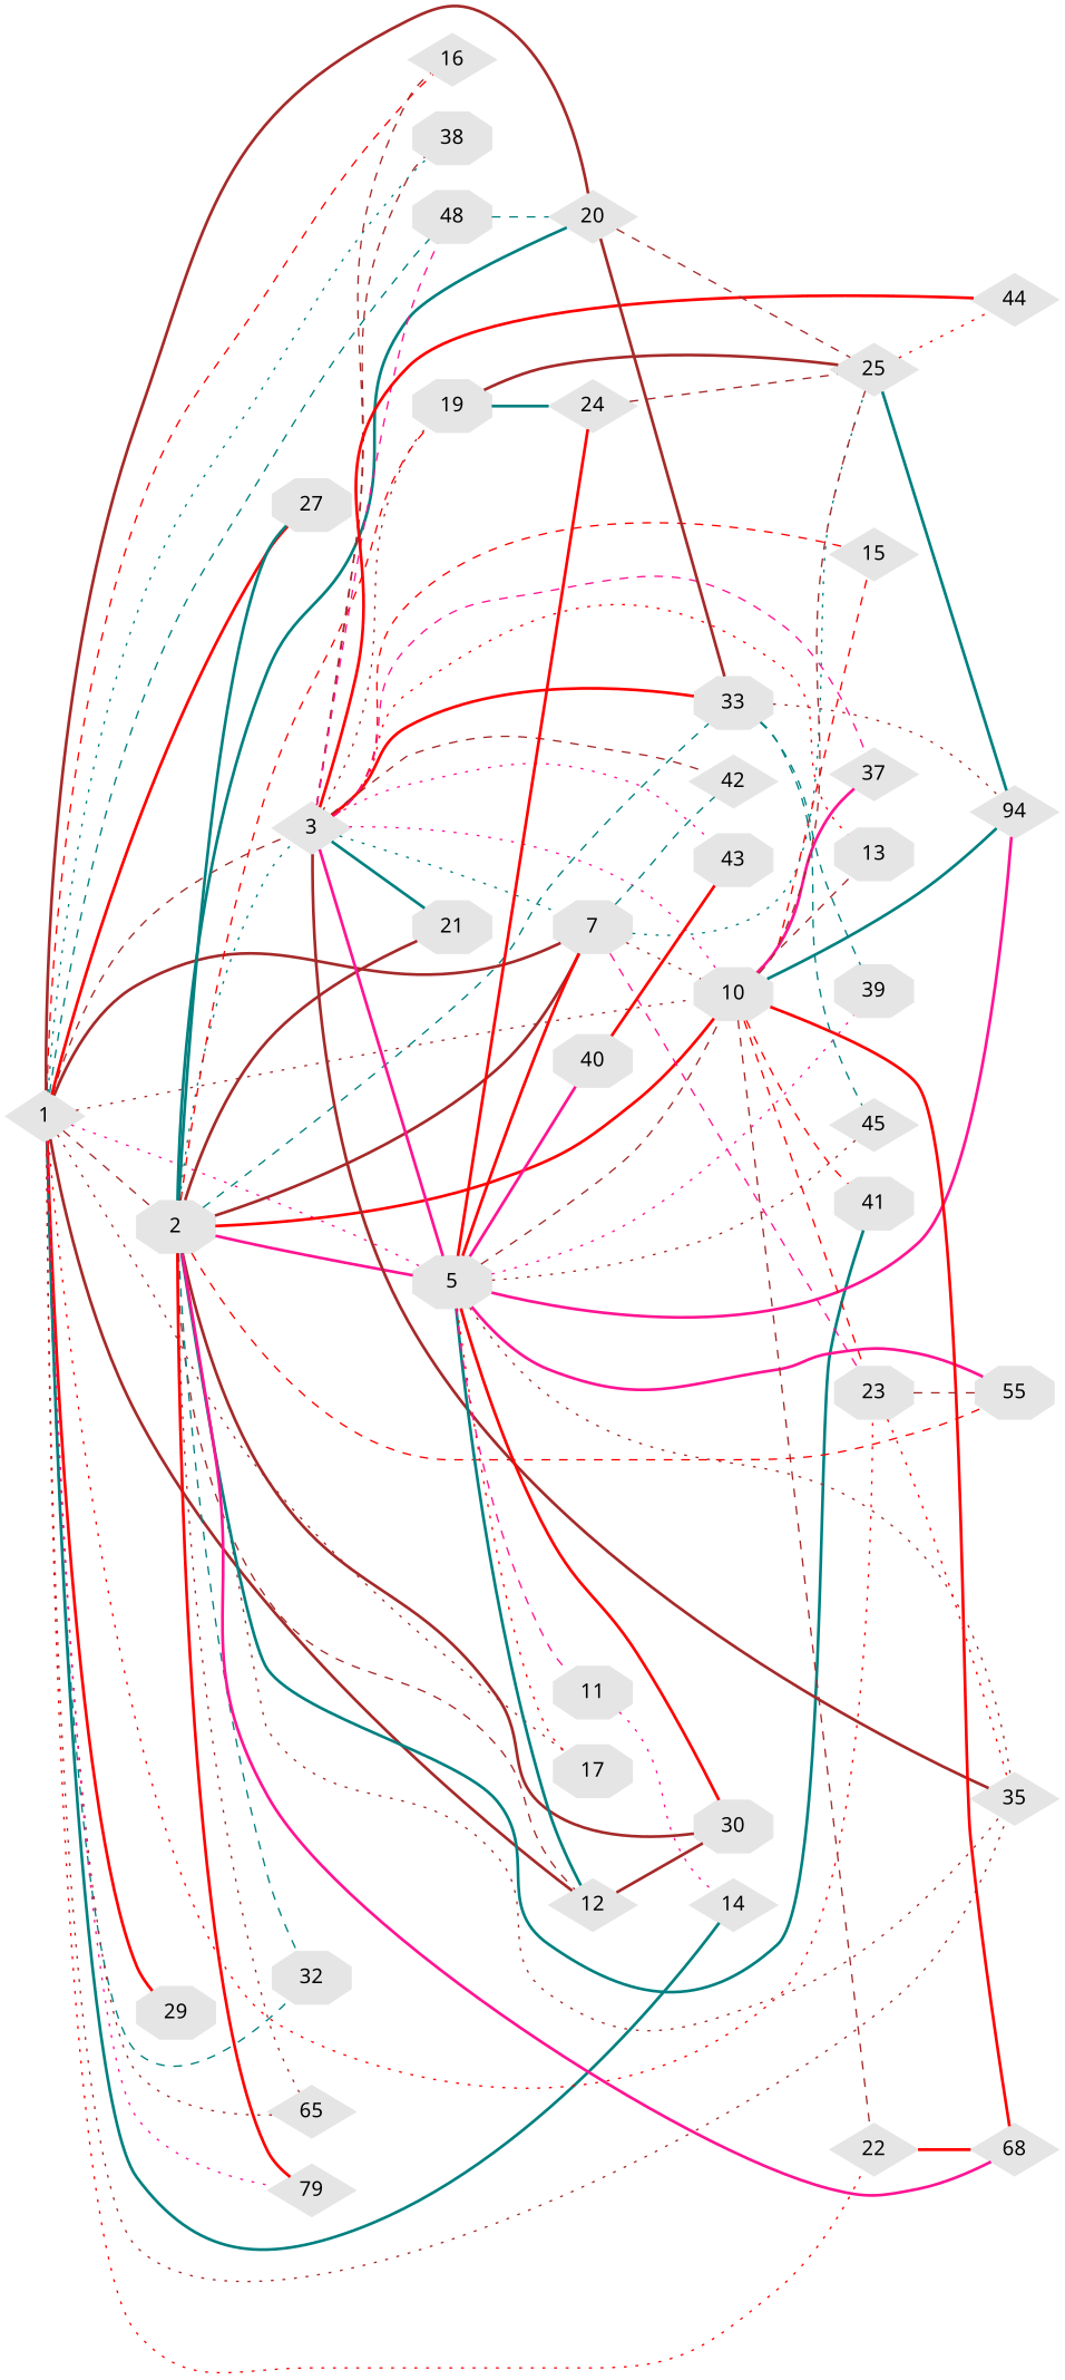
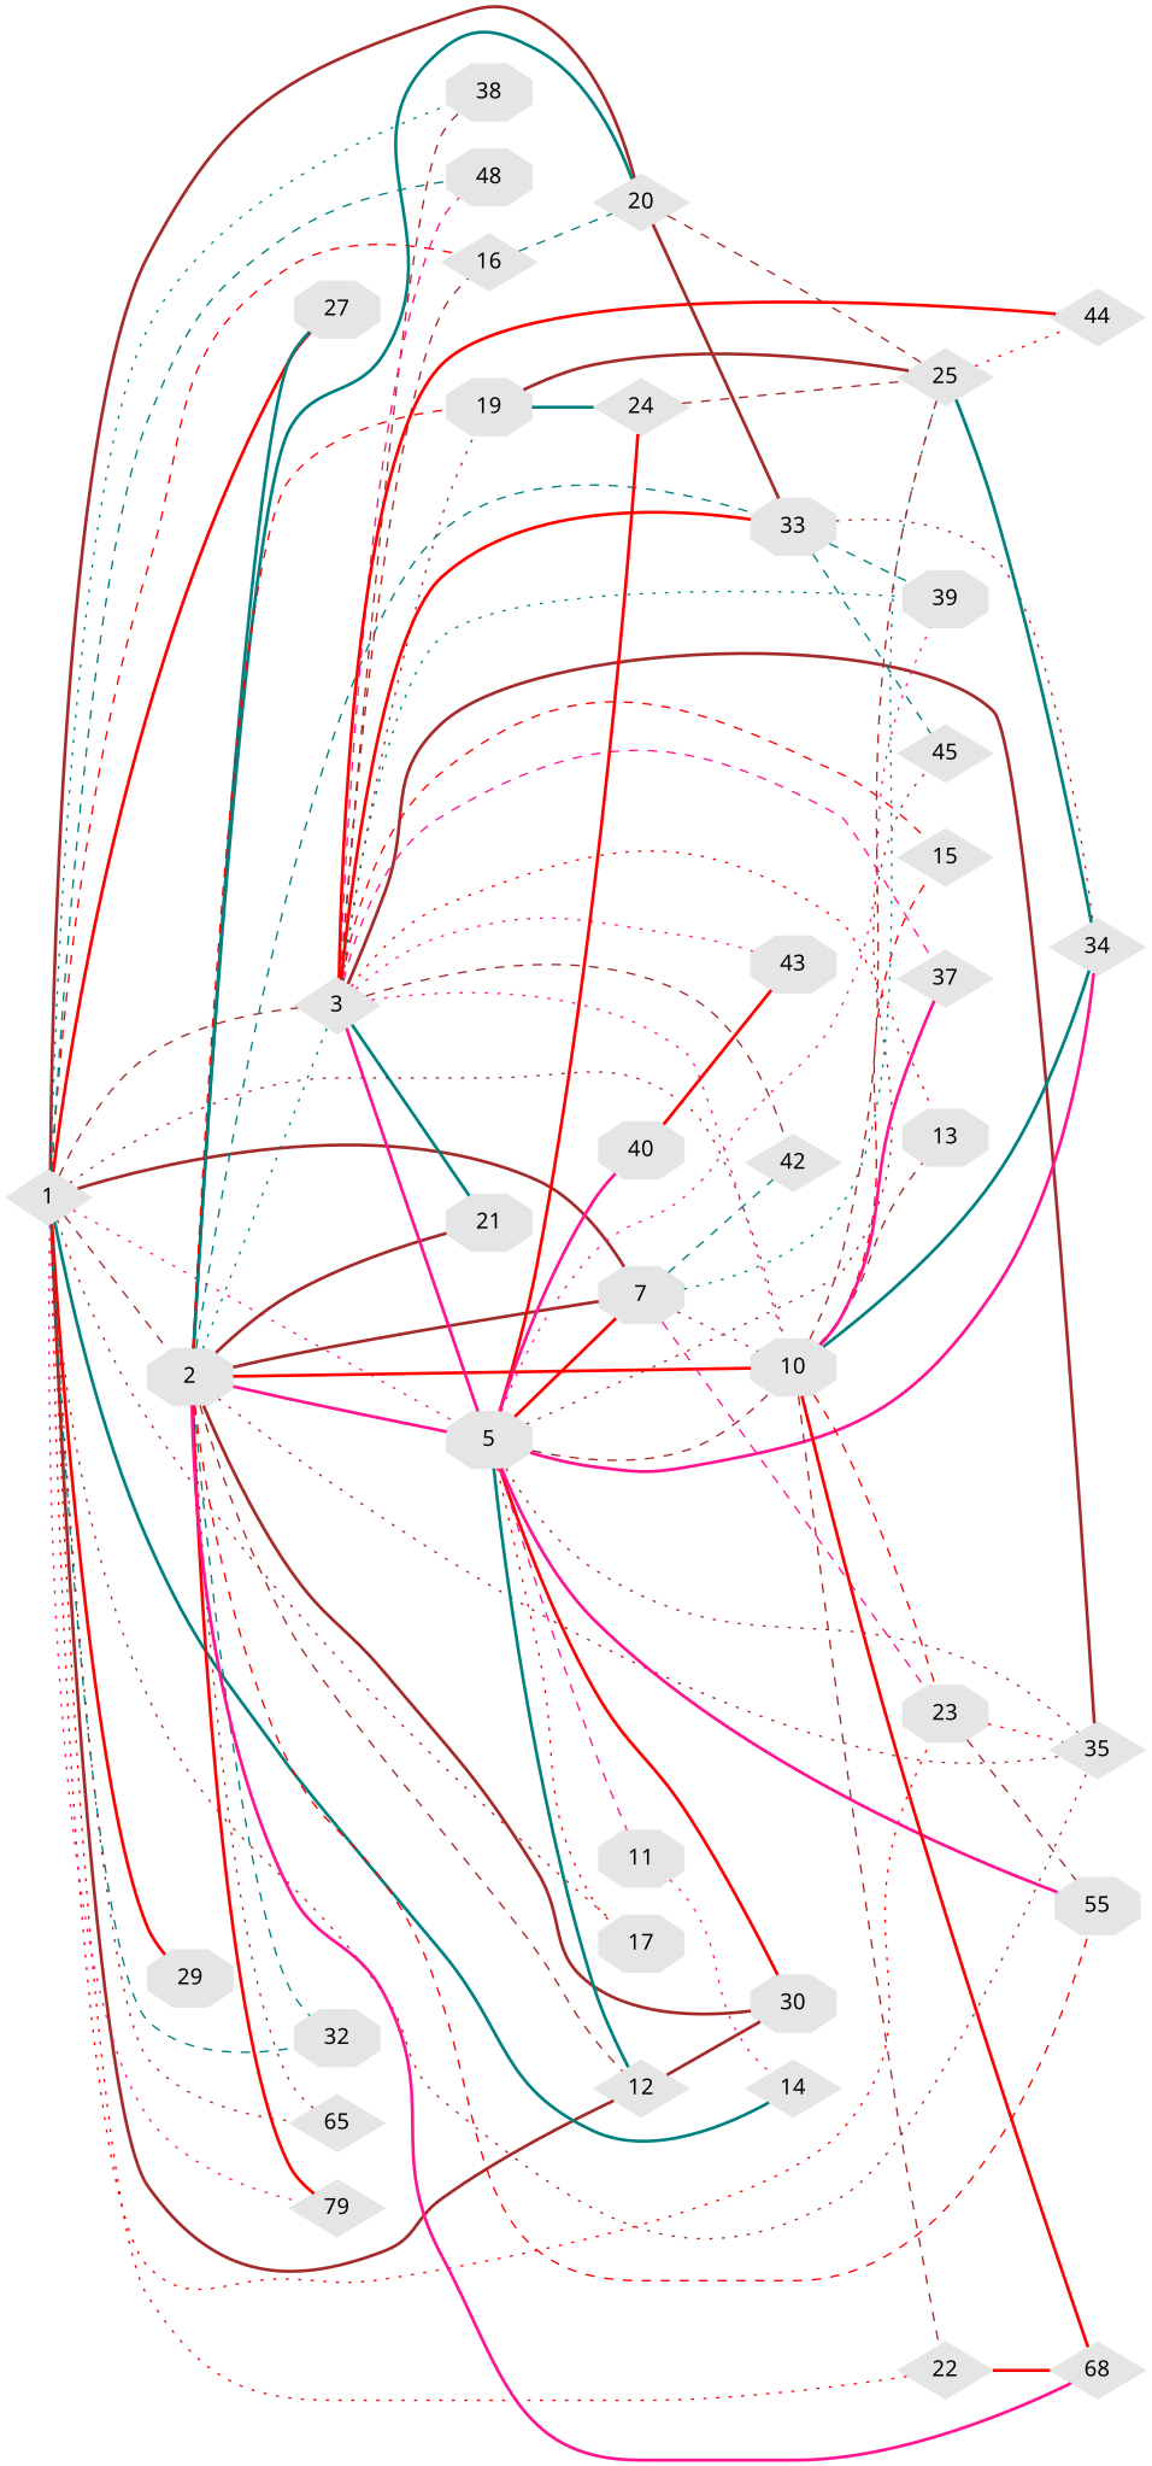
  graph {
    fontname="Noto Sans"
    rankdir=LR
    node [color=gray90 fontname="Noto Sans" shape=octagon style=filled]
    edge [color=brown fontname="Noto Sans" style=bold]
    1 [shape=diamond super="+36+8+31"]
    2 [super="+4"]
    3 [shape=diamond super="+6+61+80+77"]
    5 [super="+28+53+9"]
    7 [super="+62+84+66+71"]
    10
    12 [shape=diamond super="+51"]
    14 [shape=diamond]
    16 [shape=diamond super="+54"]
    17
    20 [shape=diamond super="+50"]
    22 [shape=diamond]
    23
    27
    29
    32
    35 [shape=diamond super="+73+60+59"]
    38
    48
    65 [shape=diamond]
    79 [shape=diamond]
    19
    21
    30 [super="+83"]
    33 [super="+70"]
-   41
    55 [super="+85"]
    68 [shape=diamond super="+72"]
    13
    15 [shape=diamond]
    37 [shape=diamond]
    42 [shape=diamond]
    43
    44 [shape=diamond]
    11
    24 [shape=diamond super="+46"]
-   34 [shape=diamond super="+57" label=94]
+   34 [shape=diamond super="+57"]
    39
    40
    45 [shape=diamond]
    25 [shape=diamond super="+69+56+26"]
    1 -- 2 [style=dashed weight=5]
    1 -- 3 [style=dashed weight=5]
    1 -- 5 [color=deeppink style=dotted weight=7]
    1 -- 7 [weight=2]
    1 -- 10 [style=dotted weight=2]
    1 -- 12
    1 -- 14 [color=teal]
    1 -- 16 [color=red style=dashed]
    1 -- 17 [style=dotted]
    1 -- 20
    1 -- 22 [color=red style=dotted]
    1 -- 23 [color=red style=dotted]
    1 -- 27 [color=red weight=2]
    1 -- 29 [color=red]
    1 -- 32 [color=teal style=dashed]
    1 -- 35 [style=dotted]
    1 -- 38 [color=teal style=dotted]
    1 -- 48 [color=teal style=dashed]
    1 -- 65 [style=dotted]
    1 -- 79 [color=deeppink style=dotted]
    2 -- 3 [color=teal style=dotted weight=4]
    2 -- 5 [color=deeppink weight=8]
    2 -- 7 [weight=3]
    2 -- 10 [color=red weight=2]
    2 -- 12 [style=dashed]
    2 -- 20 [color=teal]
    2 -- 27 [color=teal]
    2 -- 32 [color=teal style=dashed]
    2 -- 35 [style=dotted weight=2]
    2 -- 65 [style=dotted]
    2 -- 79 [color=red]
    2 -- 19 [color=red style=dashed]
    2 -- 21
    2 -- 30
    2 -- 33 [color=teal style=dashed]
-   2 -- 41 [color=teal]
    2 -- 55 [color=red style=dashed]
    2 -- 68 [color=deeppink]
    3 -- 5 [color=deeppink weight=4]
-   3 -- 7 [color=teal style=dotted weight=3]
+   3 -- 39 [color=teal style=dotted weight=3]
    3 -- 10 [color=deeppink style=dotted weight=4]
    3 -- 16 [style=dashed weight=2]
    3 -- 35
    3 -- 38 [style=dashed]
    3 -- 48 [color=deeppink style=dashed]
    3 -- 19 [style=dotted]
    3 -- 21 [color=teal]
    3 -- 33 [color=red weight=2]
    3 -- 13 [color=red style=dotted]
    3 -- 15 [color=red style=dashed]
    3 -- 37 [color=deeppink style=dashed]
    3 -- 42 [style=dashed]
    3 -- 43 [color=deeppink style=dotted]
    3 -- 44 [color=red]
    5 -- 7 [color=red weight=2]
    5 -- 10 [style=dashed weight=4]
    5 -- 12 [color=teal]
    5 -- 17 [color=red style=dotted]
    5 -- 35 [style=dotted]
    5 -- 30 [color=red]
    5 -- 55 [color=deeppink]
    5 -- 11 [color=deeppink style=dashed weight=2]
    5 -- 24 [color=red weight=2]
    5 -- 34 [color=deeppink]
    5 -- 39 [color=deeppink style=dotted]
    5 -- 40 [color=deeppink weight=2]
    5 -- 45 [style=dotted]
    7 -- 10 [style=dotted weight=2]
    7 -- 23 [color=deeppink style=dashed]
    7 -- 42 [color=teal style=dashed]
    7 -- 25 [color=teal style=dotted]
    10 -- 22 [style=dashed]
    10 -- 23 [color=red style=dashed]
-   10 -- 41 [color=red style=dashed]
    10 -- 68 [color=red]
    10 -- 13 [style=dashed]
    10 -- 15 [color=red style=dashed]
    10 -- 37 [color=deeppink]
    10 -- 34 [color=teal]
    10 -- 25 [style=dashed]
    12 -- 30
-   48 -- 20 [color=teal style=dashed]
+   16 -- 20 [color=teal style=dashed]
    20 -- 33
    20 -- 25 [style=dashed]
    22 -- 68 [color=red]
    23 -- 35 [color=red style=dotted]
    23 -- 55 [style=dashed]
    19 -- 24 [color=teal]
    19 -- 25 [weight=2]
    33 -- 34 [style=dotted]
    33 -- 39 [color=teal style=dashed]
    33 -- 45 [color=teal style=dashed]
    11 -- 14 [color=deeppink style=dotted]
    24 -- 25 [style=dashed]
    40 -- 43 [color=red]
    25 -- 44 [color=red style=dotted]
    25 -- 34 [color=teal]
  }
